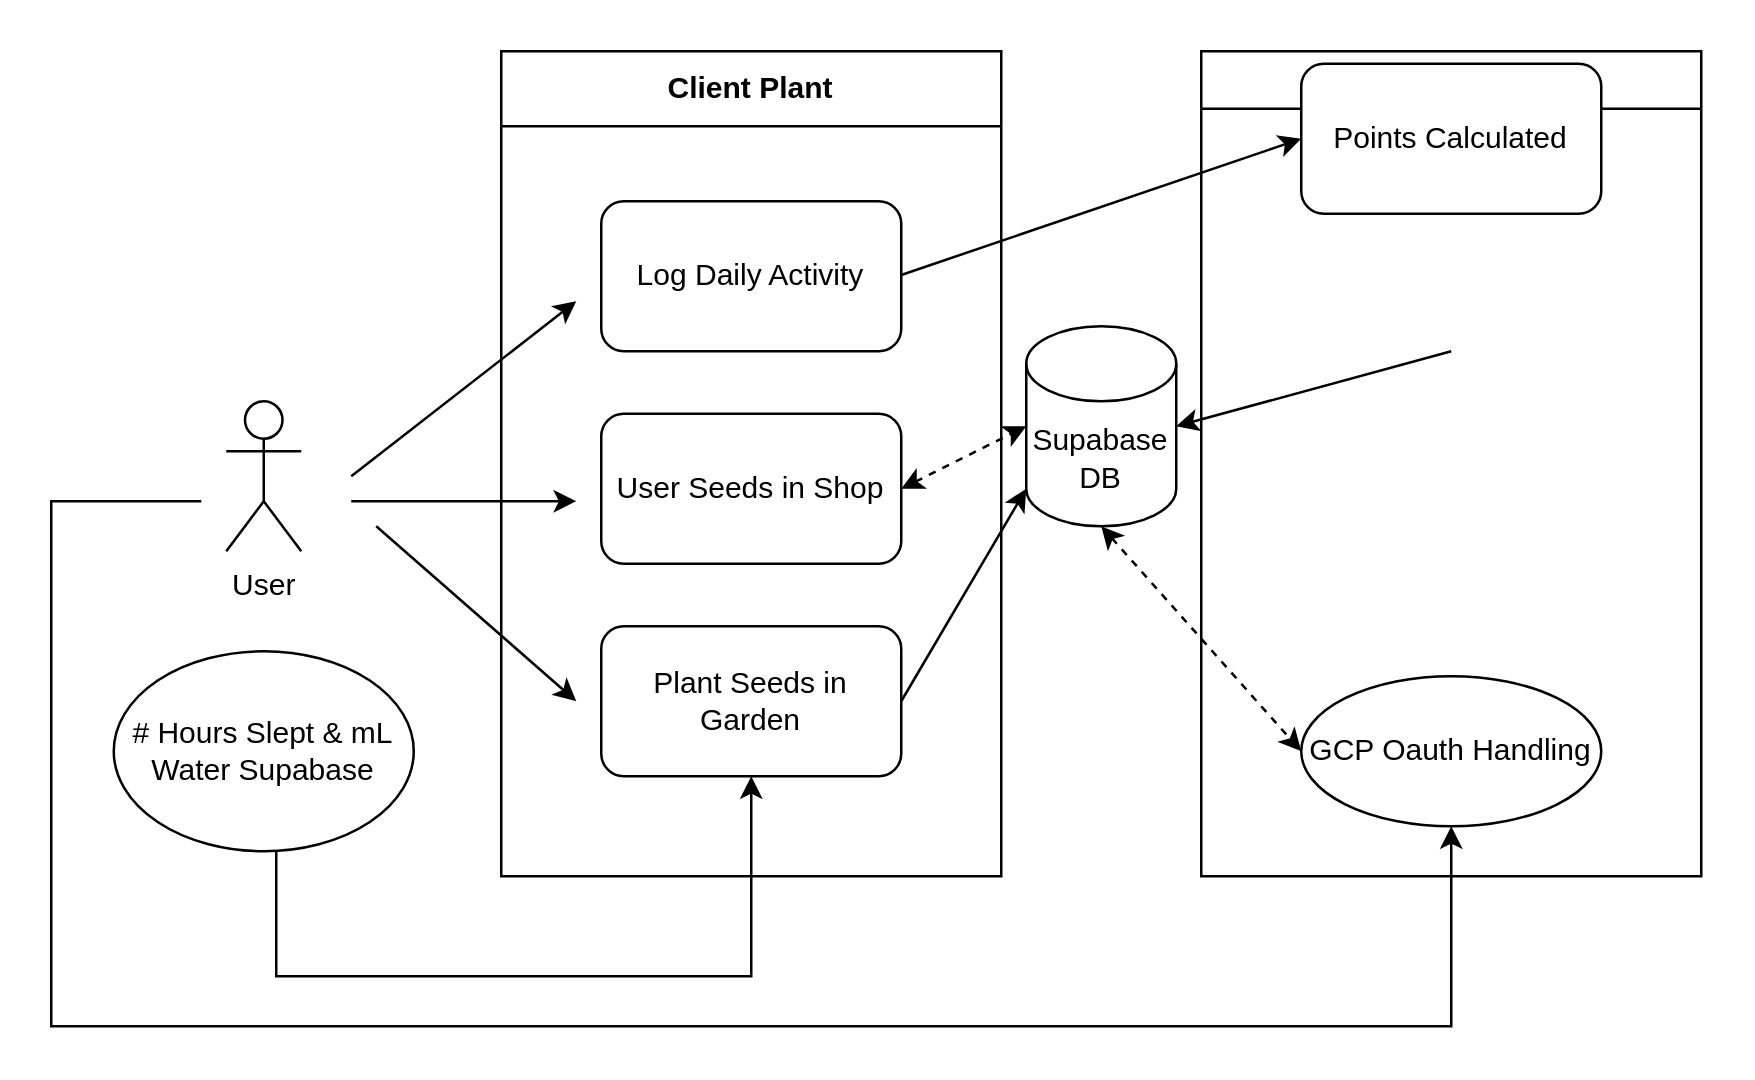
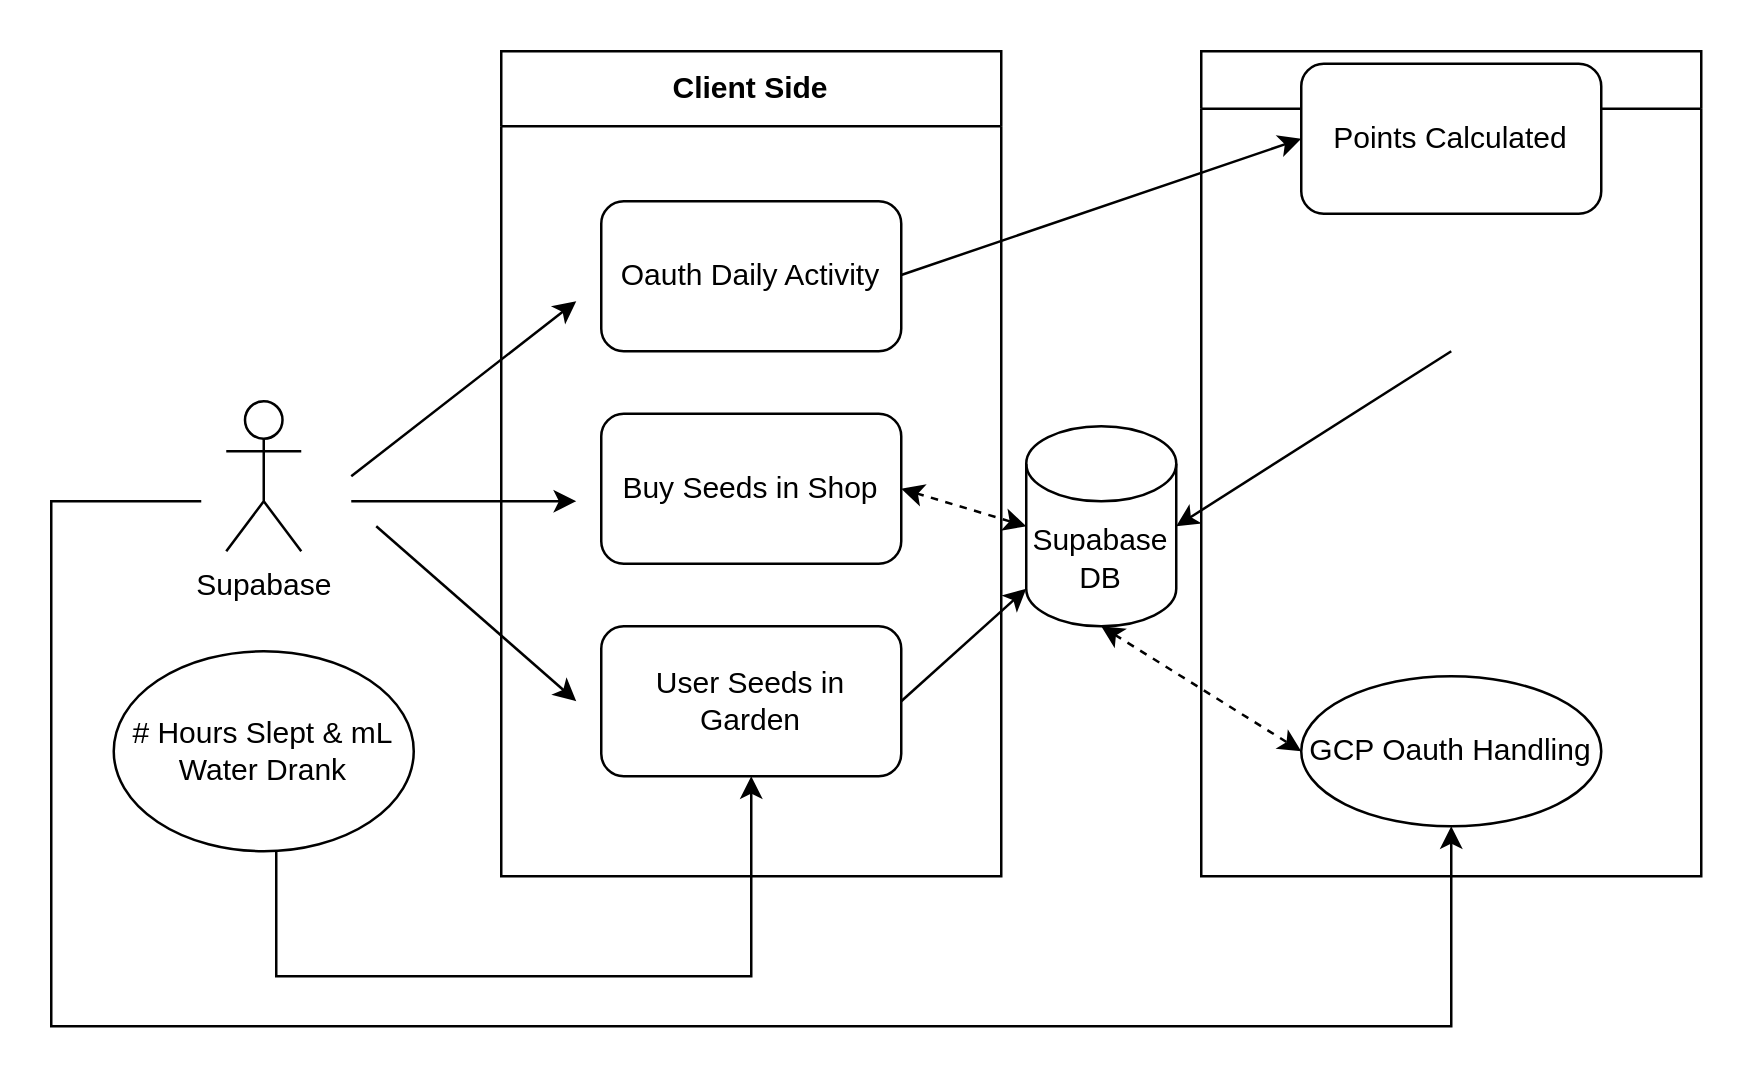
  <mxCell id="0" />
  <mxCell id="1" parent="0" />
- <mxCell id="2" value="&lt;div&gt;User&lt;/div&gt;&lt;div&gt;&lt;br&gt;&lt;/div&gt;" style="shape=umlActor;verticalLabelPosition=bottom;verticalAlign=top;html=1;outlineConnect=0;strokeColor=light-dark(#000000,#000000);fontColor=light-dark(#000000,#000000);fillColor=light-dark(#FFFFFF,transparent);" vertex="1" parent="1"><mxGeometry x="90" y="160" width="30" height="60" as="geometry" /></mxCell>
- <mxCell id="3" value="Client Plant" style="swimlane;whiteSpace=wrap;html=1;startSize=30;strokeColor=light-dark(#000000,#000000);fontColor=light-dark(#000000,#000000);fillColor=light-dark(#FFFFFF,transparent);" vertex="1" parent="1"><mxGeometry x="200" y="20" width="200" height="330" as="geometry" /></mxCell>
- <mxCell id="4" value="Log Daily Activity" style="rounded=1;whiteSpace=wrap;html=1;strokeColor=light-dark(#000000,#000000);fontColor=light-dark(#000000,#000000);fillColor=light-dark(#FFFFFF,transparent);" vertex="1" parent="3"><mxGeometry x="40" y="60" width="120" height="60" as="geometry" /></mxCell>
- <mxCell id="5" value="User Seeds in Shop" style="rounded=1;whiteSpace=wrap;html=1;strokeColor=light-dark(#000000,#000000);fontColor=light-dark(#000000,#000000);fillColor=light-dark(#FFFFFF,transparent);" vertex="1" parent="3"><mxGeometry x="40" y="145" width="120" height="60" as="geometry" /></mxCell>
- <mxCell id="6" value="Plant Seeds in Garden" style="rounded=1;whiteSpace=wrap;html=1;strokeColor=light-dark(#000000,#000000);fontColor=light-dark(#000000,#000000);fillColor=light-dark(#FFFFFF,transparent);" vertex="1" parent="3"><mxGeometry x="40" y="230" width="120" height="60" as="geometry" /></mxCell>
+ <mxCell id="2" value="&lt;div&gt;Supabase&lt;/div&gt;&lt;div&gt;&lt;br&gt;&lt;/div&gt;" style="shape=umlActor;verticalLabelPosition=bottom;verticalAlign=top;html=1;outlineConnect=0;strokeColor=light-dark(#000000,#000000);fontColor=light-dark(#000000,#000000);fillColor=light-dark(#FFFFFF,transparent);" vertex="1" parent="1"><mxGeometry x="90" y="160" width="30" height="60" as="geometry" /></mxCell>
+ <mxCell id="3" value="Client Side" style="swimlane;whiteSpace=wrap;html=1;startSize=30;strokeColor=light-dark(#000000,#000000);fontColor=light-dark(#000000,#000000);fillColor=light-dark(#FFFFFF,transparent);" vertex="1" parent="1"><mxGeometry x="200" y="20" width="200" height="330" as="geometry" /></mxCell>
+ <mxCell id="4" value="Oauth Daily Activity" style="rounded=1;whiteSpace=wrap;html=1;strokeColor=light-dark(#000000,#000000);fontColor=light-dark(#000000,#000000);fillColor=light-dark(#FFFFFF,transparent);" vertex="1" parent="3"><mxGeometry x="40" y="60" width="120" height="60" as="geometry" /></mxCell>
+ <mxCell id="5" value="Buy Seeds in Shop" style="rounded=1;whiteSpace=wrap;html=1;strokeColor=light-dark(#000000,#000000);fontColor=light-dark(#000000,#000000);fillColor=light-dark(#FFFFFF,transparent);" vertex="1" parent="3"><mxGeometry x="40" y="145" width="120" height="60" as="geometry" /></mxCell>
+ <mxCell id="6" value="User Seeds in Garden" style="rounded=1;whiteSpace=wrap;html=1;strokeColor=light-dark(#000000,#000000);fontColor=light-dark(#000000,#000000);fillColor=light-dark(#FFFFFF,transparent);" vertex="1" parent="3"><mxGeometry x="40" y="230" width="120" height="60" as="geometry" /></mxCell>
  <mxCell id="7" value="" style="endArrow=classic;html=1;rounded=0;entryX=0;entryY=1;entryDx=0;entryDy=-15;entryPerimeter=0;strokeColor=light-dark(#000000,#000000);fontColor=light-dark(#000000,#000000);fillColor=light-dark(#FFFFFF,transparent);" edge="1" parent="3" target="16"><mxGeometry width="50" height="50" relative="1" as="geometry"><mxPoint x="160" y="260" as="sourcePoint" /><mxPoint x="200" y="220" as="targetPoint" /></mxGeometry></mxCell>
  <mxCell id="8" value="Server Side" style="swimlane;whiteSpace=wrap;html=1;strokeColor=light-dark(#000000,#000000);fontColor=light-dark(#000000,#000000);fillColor=light-dark(#FFFFFF,transparent);" vertex="1" parent="1"><mxGeometry x="480" y="20" width="200" height="330" as="geometry"><mxRectangle x="480" y="140" width="100" height="30" as="alternateBounds" /></mxGeometry></mxCell>
  <mxCell id="9" value="Points Calculated" style="rounded=1;whiteSpace=wrap;html=1;strokeColor=light-dark(#000000,#000000);fontColor=light-dark(#000000,#000000);fillColor=light-dark(#FFFFFF,transparent);" vertex="1" parent="8"><mxGeometry x="40" y="5" width="120" height="60" as="geometry" /></mxCell>
  <mxCell id="10" value="" style="endArrow=classic;html=1;rounded=0;entryX=1;entryY=0.5;entryDx=0;entryDy=0;entryPerimeter=0;strokeColor=light-dark(#000000,#000000);fontColor=light-dark(#000000,#000000);fillColor=light-dark(#FFFFFF,transparent);" edge="1" parent="8" target="16"><mxGeometry width="50" height="50" relative="1" as="geometry"><mxPoint x="100" y="120" as="sourcePoint" /><mxPoint x="150" y="70" as="targetPoint" /></mxGeometry></mxCell>
  <mxCell id="11" value="GCP Oauth Handling" style="ellipse;whiteSpace=wrap;html=1;strokeColor=light-dark(#000000,#000000);fontColor=light-dark(#000000,#000000);fillColor=light-dark(#FFFFFF,transparent);" vertex="1" parent="8"><mxGeometry x="40" y="250" width="120" height="60" as="geometry" /></mxCell>
  <mxCell id="12" value="" style="endArrow=classic;html=1;rounded=0;entryX=0;entryY=0.5;entryDx=0;entryDy=0;strokeColor=light-dark(#000000,#000000);fontColor=light-dark(#000000,#000000);fillColor=light-dark(#FFFFFF,transparent);" edge="1" parent="1" target="9"><mxGeometry width="50" height="50" relative="1" as="geometry"><mxPoint x="360" y="109.5" as="sourcePoint" /><mxPoint x="500" y="109.5" as="targetPoint" /></mxGeometry></mxCell>
  <mxCell id="13" value="" style="endArrow=classic;html=1;rounded=0;strokeColor=light-dark(#000000,#000000);fontColor=light-dark(#000000,#000000);fillColor=light-dark(#FFFFFF,transparent);" edge="1" parent="1"><mxGeometry width="50" height="50" relative="1" as="geometry"><mxPoint x="140" y="190" as="sourcePoint" /><mxPoint x="230" y="120" as="targetPoint" /></mxGeometry></mxCell>
  <mxCell id="14" value="" style="endArrow=classic;html=1;rounded=0;strokeColor=light-dark(#000000,#000000);fontColor=light-dark(#000000,#000000);fillColor=light-dark(#FFFFFF,transparent);" edge="1" parent="1"><mxGeometry width="50" height="50" relative="1" as="geometry"><mxPoint x="140" y="200" as="sourcePoint" /><mxPoint x="230" y="200" as="targetPoint" /></mxGeometry></mxCell>
  <mxCell id="15" value="" style="endArrow=classic;html=1;rounded=0;strokeColor=light-dark(#000000,#000000);fontColor=light-dark(#000000,#000000);fillColor=light-dark(#FFFFFF,transparent);" edge="1" parent="1"><mxGeometry width="50" height="50" relative="1" as="geometry"><mxPoint x="150" y="210" as="sourcePoint" /><mxPoint x="230" y="280" as="targetPoint" /></mxGeometry></mxCell>
- <mxCell id="16" value="&lt;div&gt;Supabase&lt;/div&gt;&lt;div&gt;DB&lt;/div&gt;" style="shape=cylinder3;whiteSpace=wrap;html=1;boundedLbl=1;backgroundOutline=1;size=15;strokeColor=light-dark(#000000,#000000);fontColor=light-dark(#000000,#000000);fillColor=light-dark(#FFFFFF,transparent);" vertex="1" parent="1"><mxGeometry x="410" y="130" width="60" height="80" as="geometry" /></mxCell>
+ <mxCell id="16" value="&lt;div&gt;Supabase&lt;/div&gt;&lt;div&gt;DB&lt;/div&gt;" style="shape=cylinder3;whiteSpace=wrap;html=1;boundedLbl=1;backgroundOutline=1;size=15;strokeColor=light-dark(#000000,#000000);fontColor=light-dark(#000000,#000000);fillColor=light-dark(#FFFFFF,transparent);" vertex="1" parent="1"><mxGeometry x="410" y="170" width="60" height="80" as="geometry" /></mxCell>
  <mxCell id="17" value="" style="endArrow=classic;startArrow=classic;html=1;rounded=0;exitX=1;exitY=0.5;exitDx=0;exitDy=0;entryX=0;entryY=0.5;entryDx=0;entryDy=0;entryPerimeter=0;strokeColor=light-dark(#000000,#000000);fontColor=light-dark(#000000,#000000);fillColor=light-dark(#FFFFFF,transparent);dashed=1;" edge="1" parent="1" source="5" target="16"><mxGeometry width="50" height="50" relative="1" as="geometry"><mxPoint x="360" y="250" as="sourcePoint" /><mxPoint x="410" y="200" as="targetPoint" /></mxGeometry></mxCell>
  <mxCell id="18" value="" style="endArrow=classic;html=1;rounded=0;entryX=0.5;entryY=1;entryDx=0;entryDy=0;strokeColor=light-dark(#000000,#000000);fontColor=light-dark(#000000,#000000);fillColor=light-dark(#FFFFFF,transparent);" edge="1" parent="1" target="11"><mxGeometry width="50" height="50" relative="1" as="geometry"><mxPoint x="80" y="200" as="sourcePoint" /><mxPoint x="150" y="210" as="targetPoint" /><Array as="points"><mxPoint x="20" y="200" /><mxPoint x="20" y="410" /><mxPoint x="580" y="410" /></Array></mxGeometry></mxCell>
  <mxCell id="19" value="" style="endArrow=classic;startArrow=classic;html=1;rounded=0;entryX=0;entryY=0.5;entryDx=0;entryDy=0;exitX=0.5;exitY=1;exitDx=0;exitDy=0;exitPerimeter=0;strokeColor=light-dark(#000000,#000000);fontColor=light-dark(#000000,#000000);fillColor=light-dark(#FFFFFF,transparent);dashed=1;" edge="1" parent="1" source="16" target="11"><mxGeometry width="50" height="50" relative="1" as="geometry"><mxPoint x="440" y="260" as="sourcePoint" /><mxPoint x="490" y="210" as="targetPoint" /></mxGeometry></mxCell>
- <mxCell id="20" value="# Hours Slept &amp;amp; mL Water Supabase" style="ellipse;whiteSpace=wrap;html=1;strokeColor=light-dark(#000000,#000000);fontColor=light-dark(#000000,#000000);fillColor=light-dark(#FFFFFF,transparent);" vertex="1" parent="1"><mxGeometry x="45" y="260" width="120" height="80" as="geometry" /></mxCell>
+ <mxCell id="20" value="# Hours Slept &amp;amp; mL Water Drank" style="ellipse;whiteSpace=wrap;html=1;strokeColor=light-dark(#000000,#000000);fontColor=light-dark(#000000,#000000);fillColor=light-dark(#FFFFFF,transparent);" vertex="1" parent="1"><mxGeometry x="45" y="260" width="120" height="80" as="geometry" /></mxCell>
  <mxCell id="21" value="" style="endArrow=classic;html=1;rounded=0;entryX=0.5;entryY=1;entryDx=0;entryDy=0;strokeColor=light-dark(#000000,#000000);fontColor=light-dark(#000000,#000000);fillColor=light-dark(#FFFFFF,transparent);" edge="1" parent="1" target="6"><mxGeometry width="50" height="50" relative="1" as="geometry"><mxPoint x="110" y="340" as="sourcePoint" /><mxPoint x="160" y="290" as="targetPoint" /><Array as="points"><mxPoint x="110" y="390" /><mxPoint x="300" y="390" /></Array></mxGeometry></mxCell>
